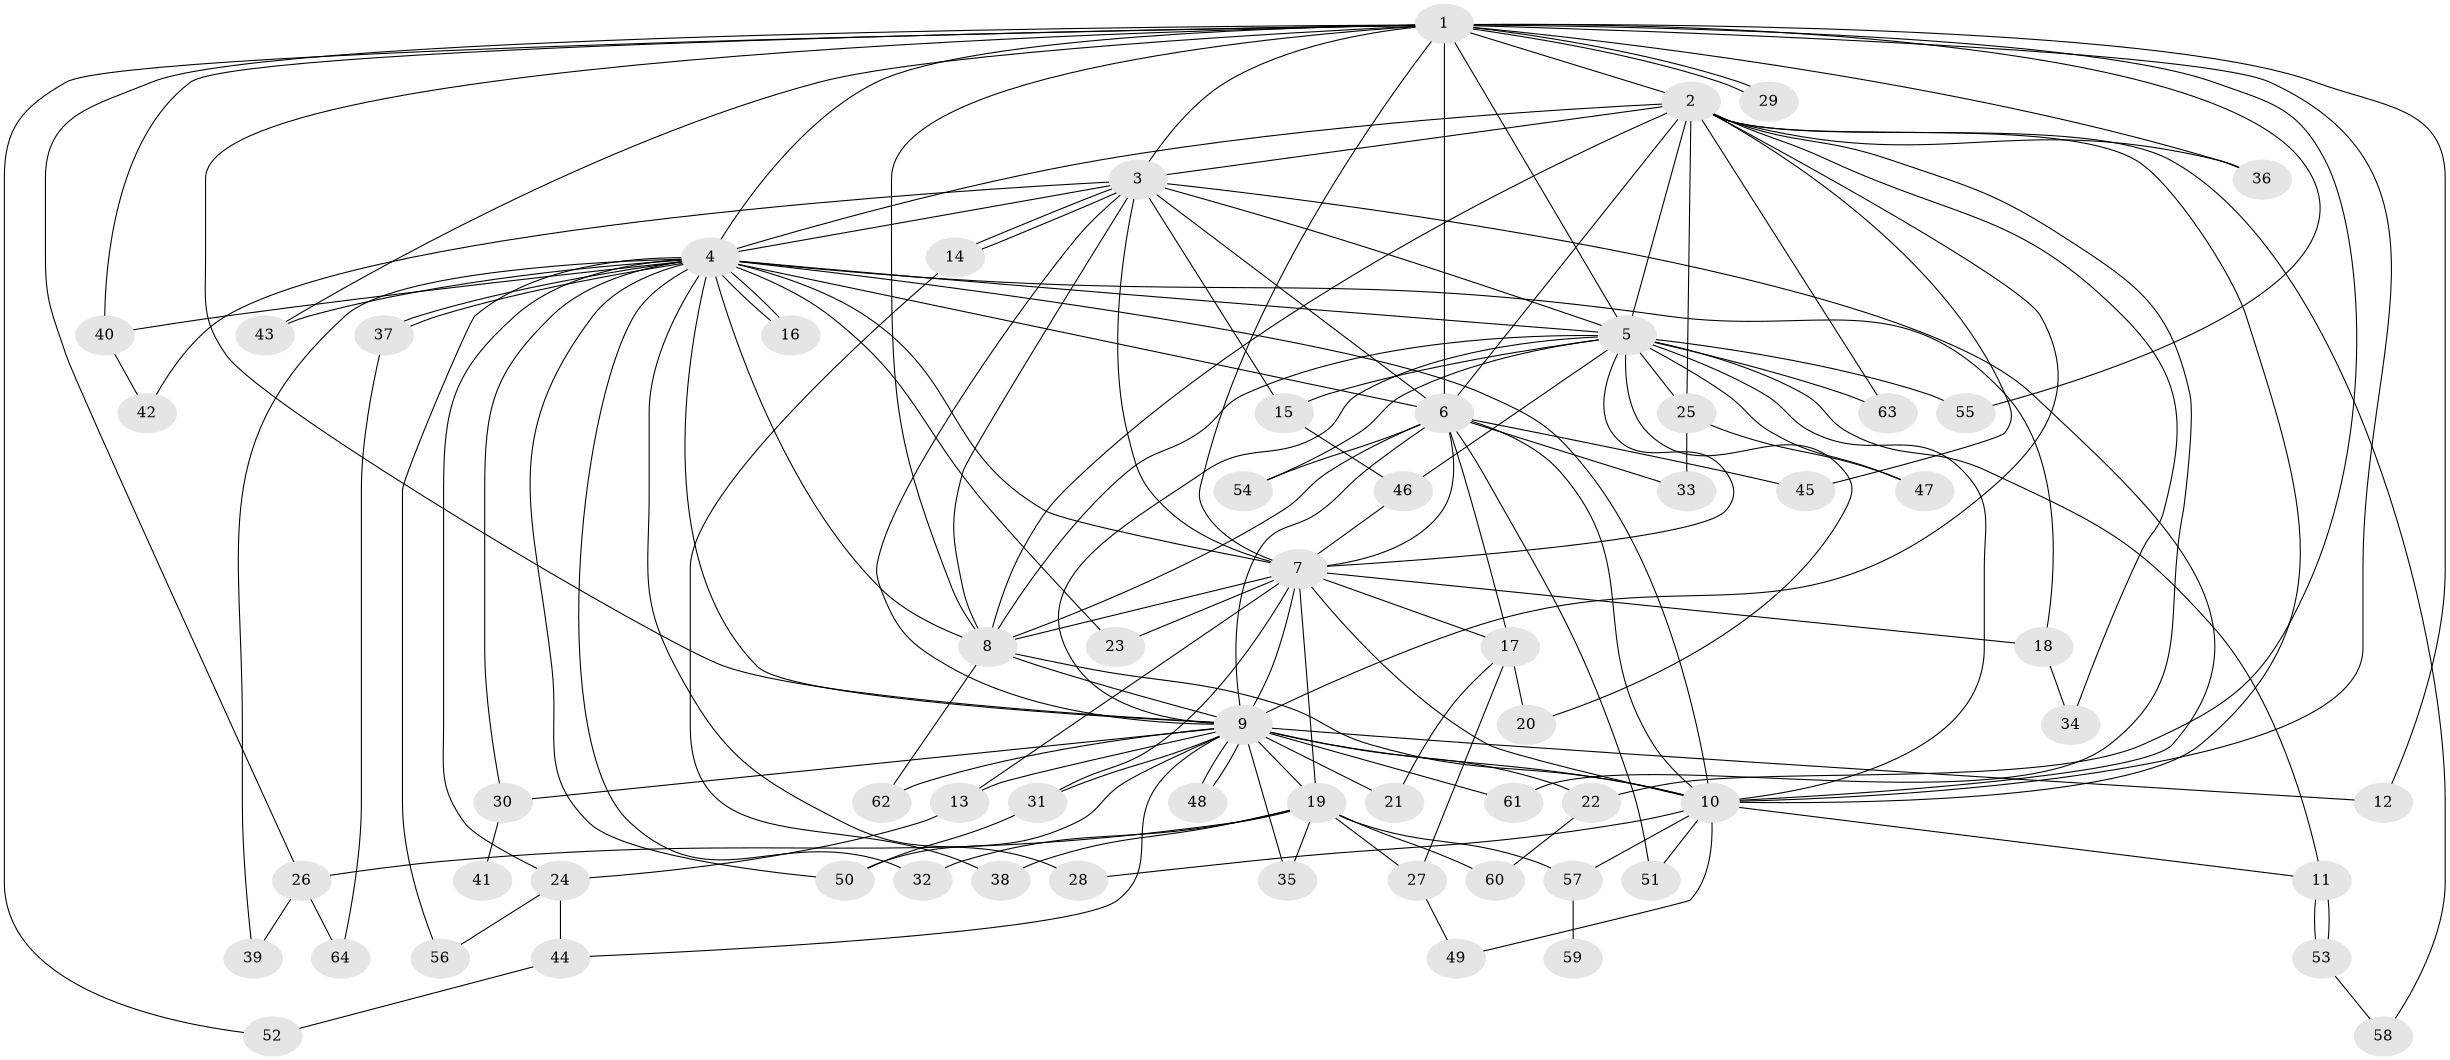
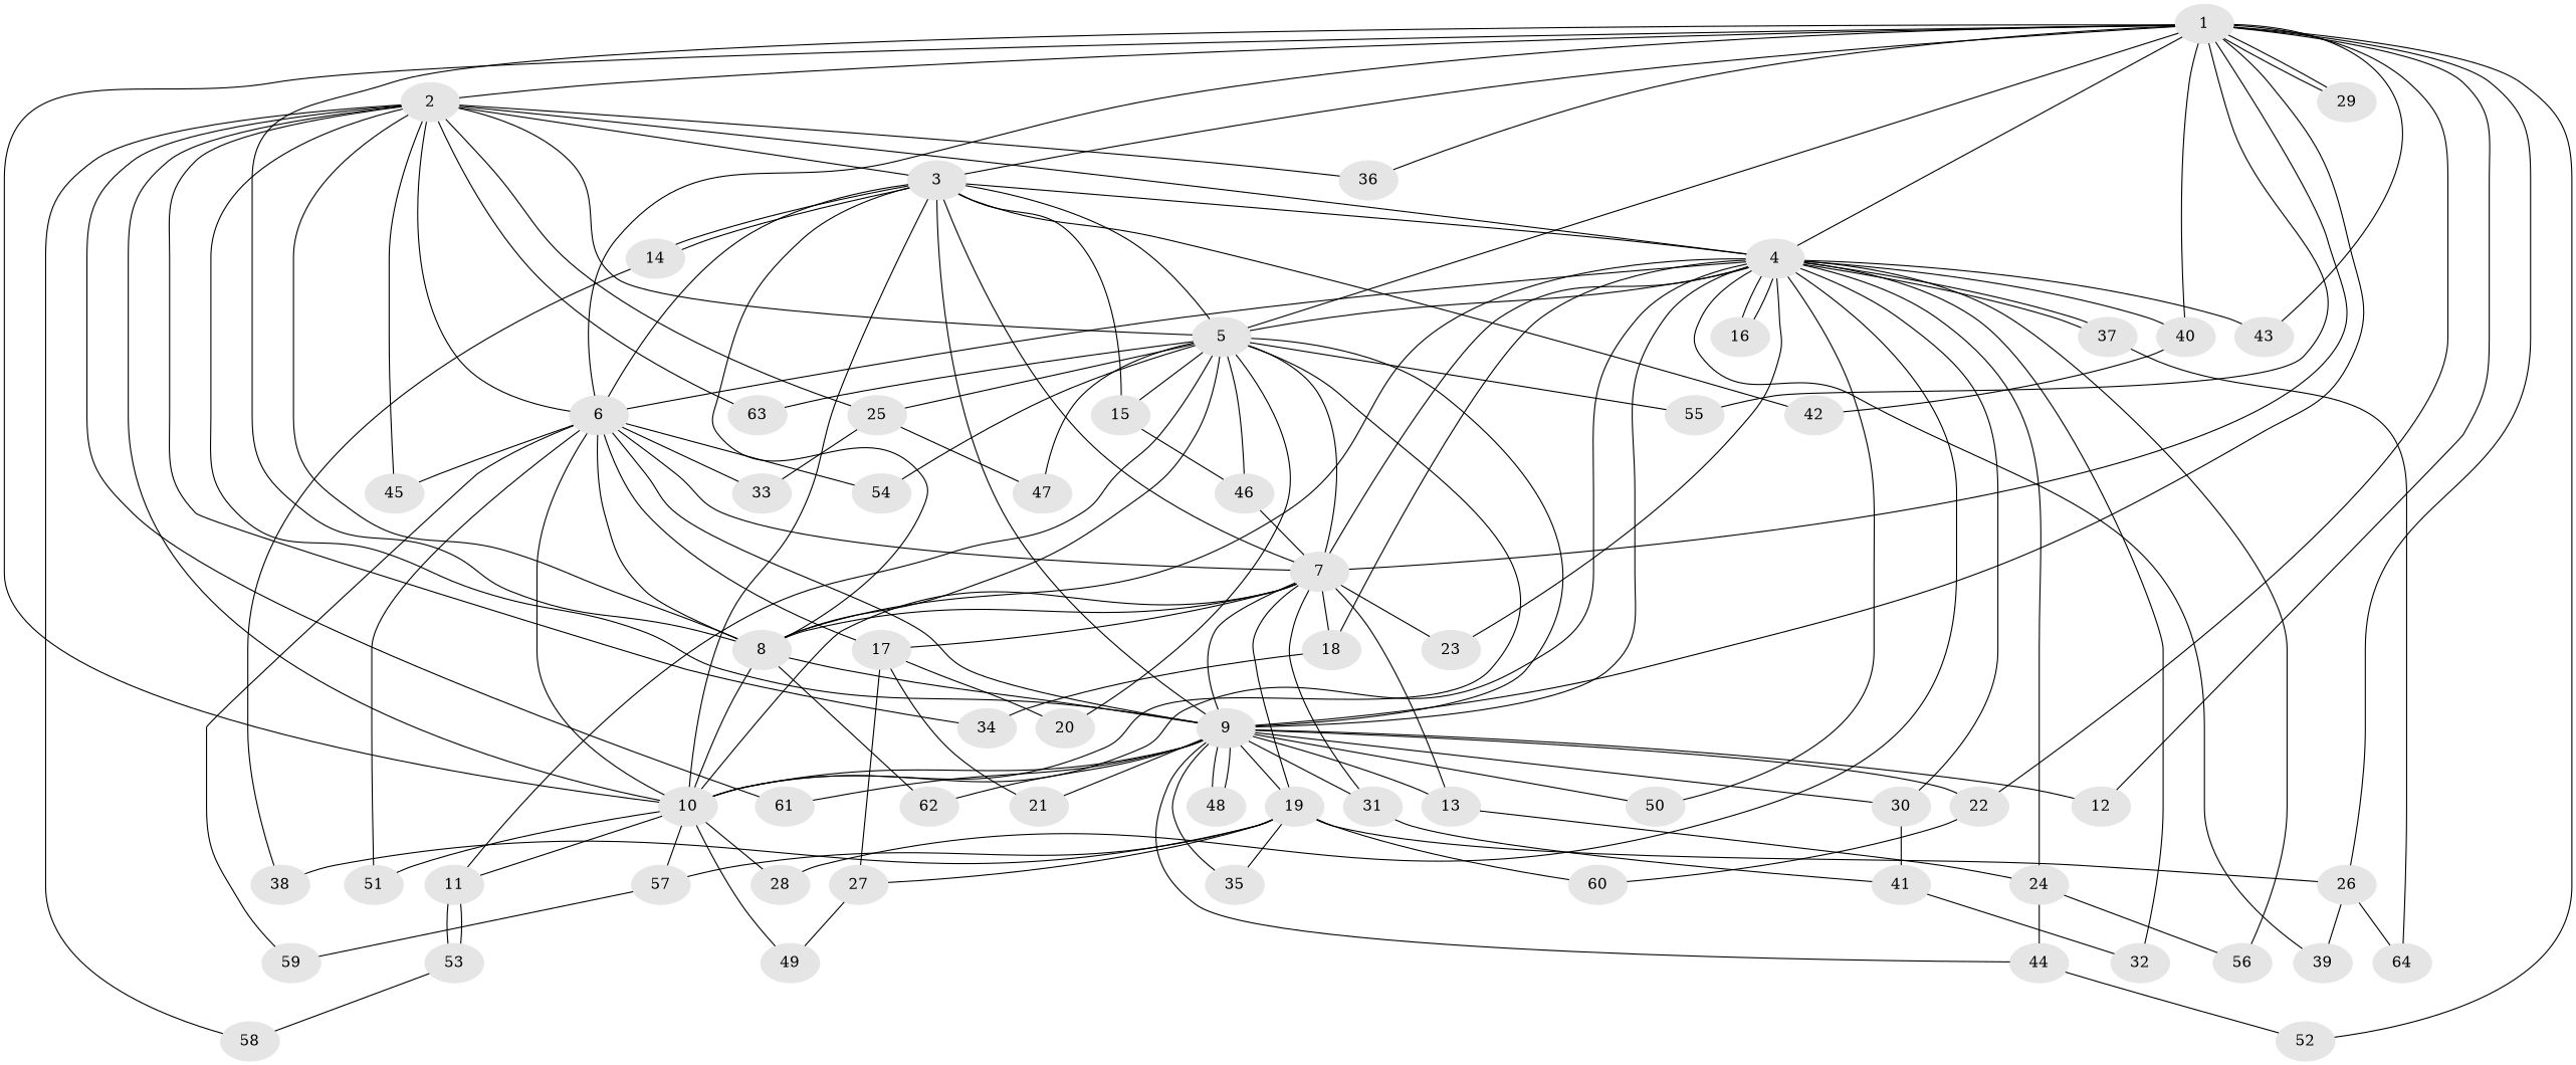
  graph {
    node [color=gray90 style=filled]
    1
    2
    3
    4
    5
    6
    7
    8
    9
    10
    12
    22
    26
    29
    36
    40
    43
    52
    55
    25
    34
    45
    58
    61
    63
    14
    15
    42
    16
    18
    23
    24
    28
    30
    32
    37
    39
    50
    56
    11
    20
    46
    47
    54
    17
    33
    51
    59
    13
    19
    31
    62
    21
    35
    44
    48
    49
    57
    60
    64
    38
    41
    53
    27
    1 -- 2
    1 -- 3
    1 -- 4
    1 -- 5
    1 -- 6
    1 -- 7
    1 -- 8
    1 -- 9
    1 -- 10
    1 -- 12
    1 -- 22
    1 -- 26
    1 -- 29
    1 -- 29
    1 -- 36
    1 -- 40
    1 -- 43
    1 -- 52
    1 -- 55
    2 -- 3
    2 -- 4
    2 -- 5
    2 -- 6
    2 -- 8
    2 -- 9
    2 -- 10
    2 -- 36
    2 -- 25
    2 -- 34
    2 -- 45
    2 -- 58
    2 -- 61
    2 -- 63
    3 -- 4
    3 -- 5
    3 -- 6
    3 -- 7
    3 -- 8
    3 -- 9
    3 -- 10
    3 -- 14
    3 -- 14
    3 -- 15
    3 -- 42
    4 -- 5
    4 -- 6
    4 -- 7
    4 -- 8
    4 -- 9
    4 -- 10
    4 -- 40
    4 -- 43
    4 -- 16
    4 -- 16
    4 -- 18
    4 -- 23
    4 -- 24
    4 -- 28
    4 -- 30
    4 -- 32
    4 -- 37
    4 -- 37
    4 -- 39
    4 -- 50
    4 -- 56
    5 -- 7
    5 -- 8
    5 -- 9
    5 -- 10
    5 -- 55
    5 -- 25
    5 -- 63
    5 -- 15
    5 -- 11
    5 -- 20
    5 -- 46
    5 -- 47
    5 -- 54
    6 -- 7
    6 -- 8
    6 -- 9
    6 -- 10
    6 -- 45
    6 -- 54
    6 -- 17
    6 -- 33
    6 -- 51
+   6 -- 59
    7 -- 8
    7 -- 9
    7 -- 10
    7 -- 18
    7 -- 23
    7 -- 17
    7 -- 13
    7 -- 19
    7 -- 31
    8 -- 9
    8 -- 10
    8 -- 62
    9 -- 10
    9 -- 12
    9 -- 22
    9 -- 61
    9 -- 30
    9 -- 50
    9 -- 13
    9 -- 19
    9 -- 31
    9 -- 62
    9 -- 21
    9 -- 35
    9 -- 44
    9 -- 48
    9 -- 48
    10 -- 28
    10 -- 11
    10 -- 51
    10 -- 49
    10 -- 57
    22 -- 60
    26 -- 39
    26 -- 64
    40 -- 42
    25 -- 47
    25 -- 33
    14 -- 38
    15 -- 46
    18 -- 34
    24 -- 56
    24 -- 44
    30 -- 41
    37 -- 64
    11 -- 53
    11 -- 53
    46 -- 7
    17 -- 20
    17 -- 21
    17 -- 27
    13 -- 24
    19 -- 26
-   19 -- 32
+   41 -- 32
    19 -- 35
    19 -- 57
    19 -- 60
    19 -- 38
    19 -- 27
-   31 -- 50
+   31 -- 41
    44 -- 52
    57 -- 59
    53 -- 58
    27 -- 49
  }
